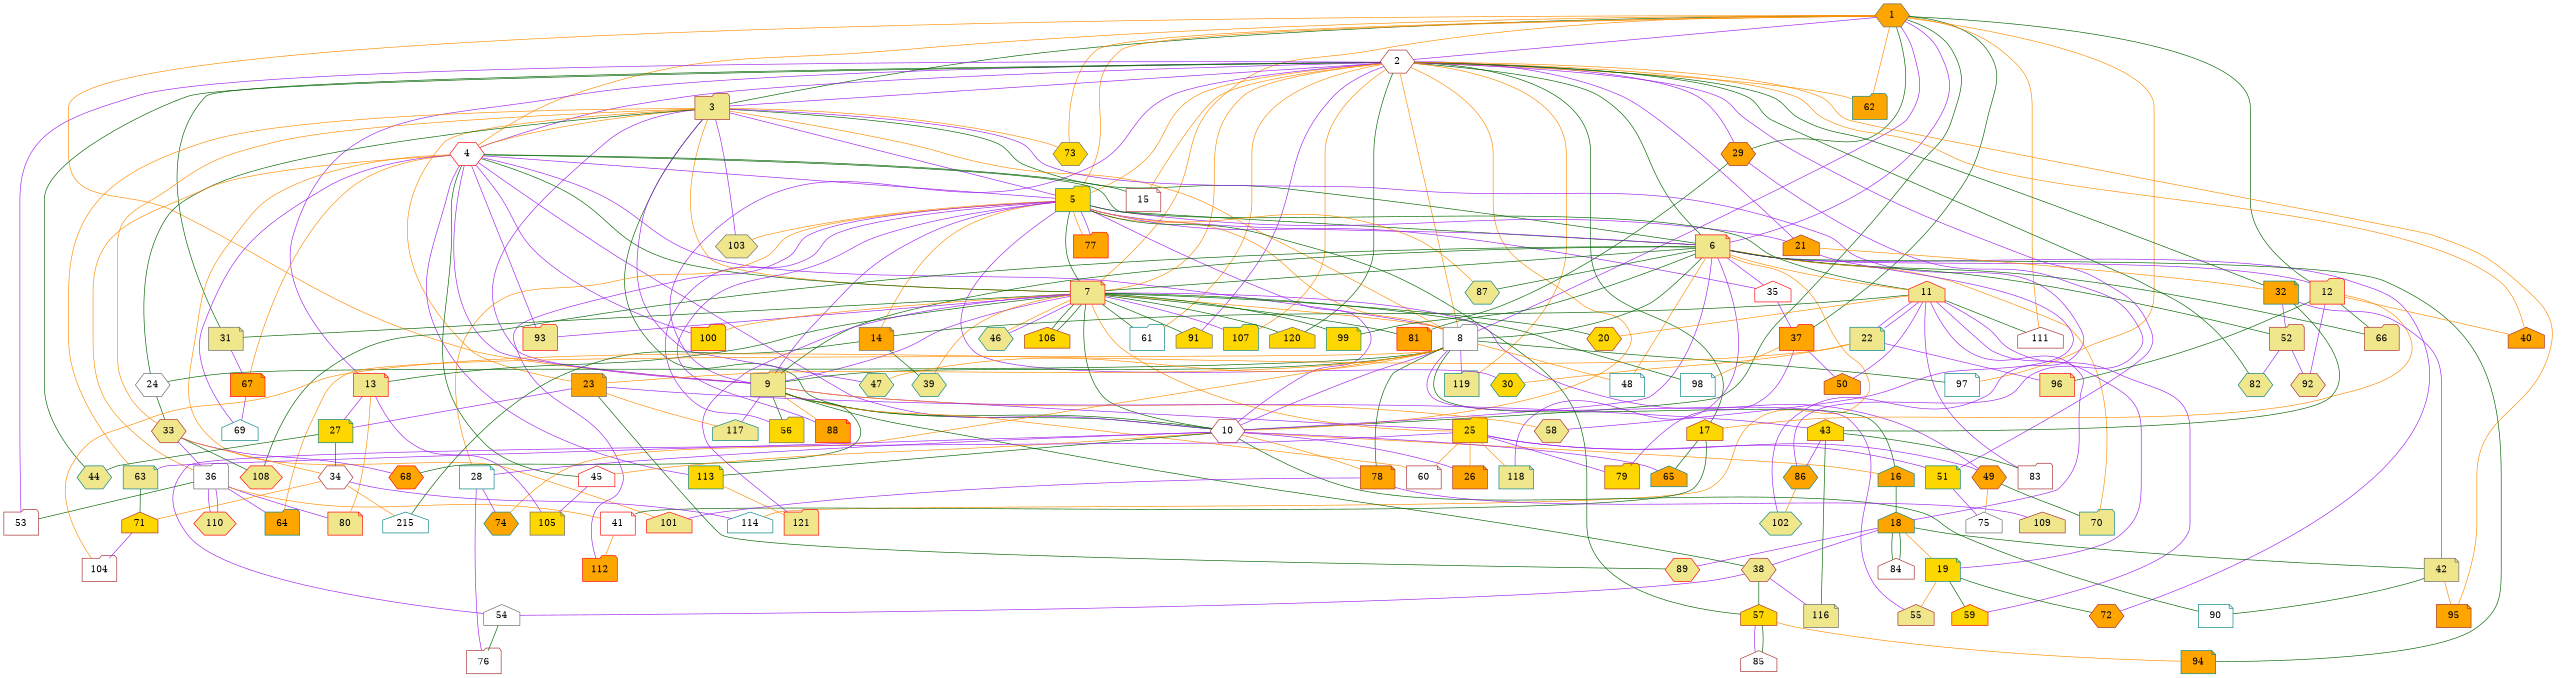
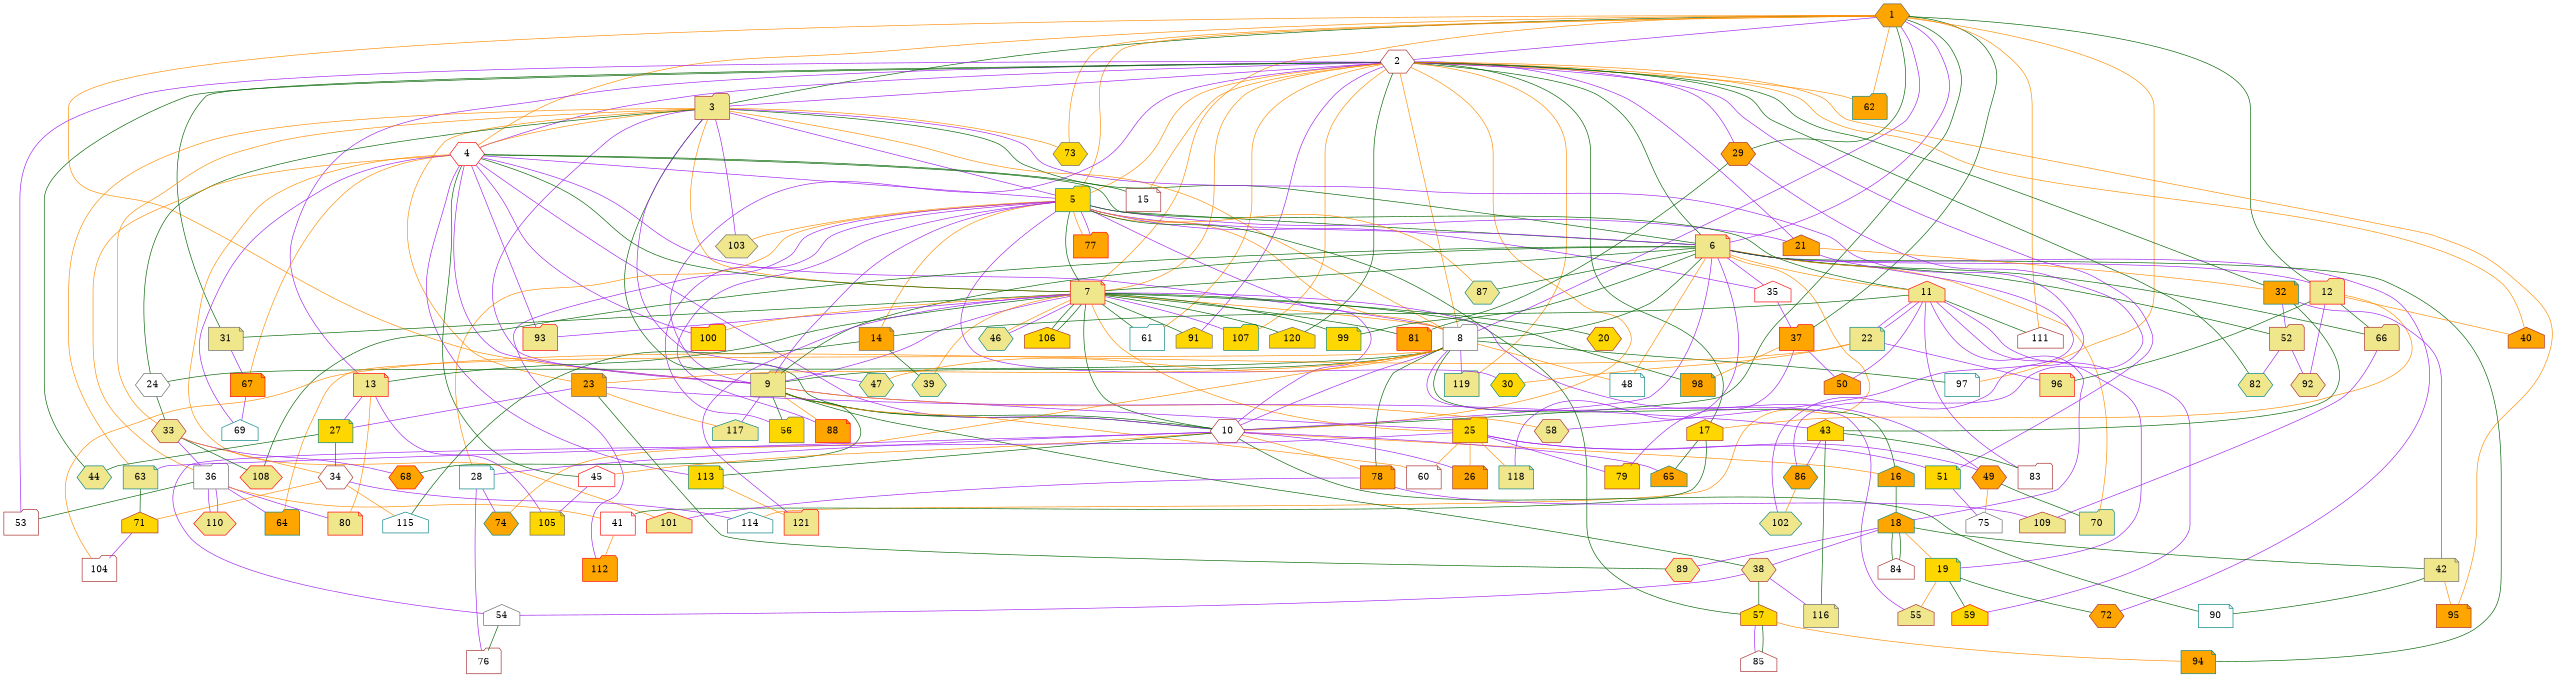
  graph {
    node [color=teal fillcolor=khaki shape=note style=filled]
    edge [color=purple]
    1 [color=gray40 fillcolor=orange shape=hexagon]
    2 [color=brown fillcolor=white shape=hexagon]
    3 [color=brown shape=folder]
    4 [color=red fillcolor=white shape=hexagon]
    5 [fillcolor=gold shape=folder]
    6 [color=red]
    7 [color=red]
    8 [color=gray40 fillcolor=white shape=folder]
    9 [color=gray40 shape=folder]
    10 [color=brown fillcolor=white shape=hexagon]
    12 [color=red shape=folder]
    29 [color=brown fillcolor=orange shape=hexagon]
    37 [color=red fillcolor=orange shape=folder]
    62 [fillcolor=orange shape=folder]
    73 [color=gray40 fillcolor=gold shape=hexagon]
    97 [fillcolor=white]
    111 [color=brown fillcolor=white shape=house]
    13 [color=red]
    15 [color=brown fillcolor=white]
    17 [color=brown fillcolor=gold shape=house]
    21 [color=brown fillcolor=orange shape=house]
    31 [color=gray40]
    32 [fillcolor=orange]
    40 [color=brown fillcolor=orange shape=house]
    44 [shape=hexagon]
    51 [fillcolor=gold]
    53 [color=brown fillcolor=white shape=folder]
    61 [fillcolor=white shape=folder]
    82 [shape=hexagon]
    91 [color=gray40 fillcolor=gold shape=house]
    95 [color=brown fillcolor=orange]
    107 [fillcolor=gold shape=folder]
    119 [shape=folder]
    120 [color=gray40 fillcolor=gold shape=house]
    23 [color=gray40 fillcolor=orange]
    24 [color=gray40 fillcolor=white shape=hexagon]
    33 [color=brown shape=hexagon]
    47 [shape=hexagon]
    63
    102 [shape=hexagon]
    103 [color=gray40 shape=hexagon]
    36 [color=gray40 fillcolor=white shape=folder]
    45 [color=red fillcolor=white shape=house]
    67 [color=red fillcolor=orange]
    69 [fillcolor=white shape=house]
    93 [color=red shape=folder]
    100 [color=red fillcolor=gold shape=folder]
    101 [color=red shape=house]
    113 [fillcolor=gold]
    11 [color=red shape=house]
    14 [color=gray40 fillcolor=orange]
    28 [fillcolor=white]
    30 [fillcolor=gold shape=hexagon]
    35 [color=red fillcolor=white shape=house]
    56 [color=gray40 fillcolor=gold shape=folder]
    57 [color=brown fillcolor=gold shape=house]
    77 [color=red fillcolor=orange shape=folder]
    87 [shape=hexagon]
    88 [color=red fillcolor=orange]
    112 [color=red fillcolor=orange shape=folder]
    48 [fillcolor=white]
    52 [color=brown shape=folder]
    66 [color=brown shape=folder]
    70 [shape=folder]
    72 [color=brown fillcolor=orange shape=hexagon]
    81 [color=red fillcolor=orange]
    94 [fillcolor=orange]
    108 [color=red shape=hexagon]
    114 [fillcolor=white shape=house]
    118
    20 [color=brown fillcolor=gold shape=hexagon]
    25 [color=brown fillcolor=gold shape=folder]
    39 [shape=hexagon]
    46 [shape=hexagon]
    49 [color=brown fillcolor=orange shape=hexagon]
-   98 [fillcolor=white]
+   98 [fillcolor=orange]
    99 [fillcolor=gold]
    106 [color=brown fillcolor=gold shape=house]
    121 [color=red shape=folder]
    16 [fillcolor=orange shape=house]
    55 [color=brown shape=house]
    64 [fillcolor=orange shape=folder]
    74 [fillcolor=orange shape=hexagon]
    78 [color=brown fillcolor=orange]
    38 [color=brown shape=hexagon]
    58 [color=brown shape=hexagon]
    60 [color=brown fillcolor=white]
    68 [color=red fillcolor=orange shape=hexagon]
    117 [shape=house]
    26 [color=brown fillcolor=orange]
    65 [fillcolor=orange shape=house]
    90 [fillcolor=white]
    92 [color=brown shape=hexagon]
    96 [color=red]
    86 [fillcolor=orange shape=hexagon]
    50 [color=brown fillcolor=orange shape=house]
    79 [color=brown fillcolor=gold shape=folder]
    27 [fillcolor=gold]
    80 [color=red]
    105 [color=gray40 fillcolor=gold]
    41 [color=red fillcolor=white]
    42 [color=gray40]
    43 [color=brown fillcolor=gold shape=house]
    75 [color=gray40 fillcolor=white shape=house]
    89 [color=red shape=hexagon]
    34 [color=brown fillcolor=white shape=hexagon]
    71 [color=brown fillcolor=gold shape=house]
    110 [color=red shape=hexagon]
    18 [fillcolor=orange shape=house]
    19 [fillcolor=gold]
    22
    59 [color=red fillcolor=gold shape=house]
    83 [color=brown fillcolor=white shape=folder]
-   115 [fillcolor=white shape=house label=215]
+   115 [fillcolor=white shape=house]
    76 [color=brown fillcolor=white shape=folder]
    85 [color=brown fillcolor=white shape=house]
    109 [color=brown shape=house]
    54 [color=gray40 fillcolor=white shape=house]
    116 [color=gray40]
    84 [color=brown fillcolor=white shape=house]
    104 [color=brown fillcolor=white shape=folder]
    1 -- 2
    1 -- 3 [color=darkgreen]
    1 -- 4 [color=darkorange]
    1 -- 5 [color=darkorange]
    1 -- 6
    1 -- 7 [color=darkorange]
    1 -- 8
    1 -- 9 [color=darkorange]
    1 -- 10 [color=darkgreen]
    1 -- 12 [color=darkgreen]
    1 -- 29 [color=darkgreen]
    1 -- 37 [color=darkgreen]
    1 -- 62 [color=darkorange]
    1 -- 73 [color=darkorange]
    1 -- 97 [color=darkorange]
    1 -- 111 [color=darkorange]
    2 -- 3
    2 -- 4
    2 -- 5 [color=darkorange]
    2 -- 6 [color=darkgreen]
    2 -- 7 [color=darkorange]
    2 -- 8 [color=darkorange]
    2 -- 9
    2 -- 10 [color=darkorange]
    2 -- 29
    2 -- 62 [color=darkorange]
    2 -- 13
    2 -- 15 [color=darkorange]
    2 -- 17 [color=darkgreen]
    2 -- 21
    2 -- 31 [color=darkgreen]
    2 -- 32 [color=darkgreen]
    2 -- 40 [color=darkorange]
    2 -- 44 [color=darkgreen]
    2 -- 51
    2 -- 53
    2 -- 61 [color=darkorange]
    2 -- 82 [color=darkgreen]
    2 -- 91
    2 -- 95 [color=darkorange]
    2 -- 107 [color=darkorange]
    2 -- 119 [color=darkorange]
    2 -- 120 [color=darkgreen]
    3 -- 4 [color=darkorange]
    3 -- 5
    3 -- 6 [color=darkgreen]
    3 -- 7 [color=darkorange]
    3 -- 8 [color=darkorange]
    3 -- 9
    3 -- 10 [color=darkgreen]
    3 -- 73 [color=darkorange]
    3 -- 23 [color=darkorange]
    3 -- 24 [color=darkgreen]
    3 -- 33 [color=darkorange]
    3 -- 47
    3 -- 63 [color=darkorange]
    3 -- 102
    3 -- 103
    4 -- 5
    4 -- 6 [color=darkgreen]
    4 -- 7 [color=darkgreen]
    4 -- 8
    4 -- 9
    4 -- 10
    4 -- 15 [color=darkgreen]
    4 -- 36 [color=darkorange]
    4 -- 45 [color=darkgreen]
    4 -- 67 [color=darkorange]
    4 -- 69
    4 -- 93
    4 -- 100
    4 -- 101 [color=darkorange]
    4 -- 113
    5 -- 6
    5 -- 7 [color=darkgreen]
    5 -- 8 [color=darkorange]
    5 -- 9
    5 -- 10
    5 -- 21
    5 -- 103 [color=darkorange]
    5 -- 11 [color=darkgreen]
    5 -- 14 [color=darkorange]
    5 -- 28 [color=darkorange]
    5 -- 30
    5 -- 35
    5 -- 56
    5 -- 57 [color=darkgreen]
    5 -- 77 [color=darkorange]
    5 -- 77
    5 -- 87 [color=darkorange]
    5 -- 88
    5 -- 112
    6 -- 7 [color=darkgreen]
    6 -- 8 [color=darkgreen]
    6 -- 9 [color=darkgreen]
    6 -- 10
    6 -- 12
    6 -- 11 [color=darkorange]
    6 -- 35
    6 -- 87 [color=darkgreen]
    6 -- 48 [color=darkorange]
    6 -- 52 [color=darkgreen]
    6 -- 66 [color=darkgreen]
    6 -- 70 [color=darkorange]
    6 -- 72
    6 -- 81 [color=darkgreen]
    6 -- 94 [color=darkgreen]
    6 -- 108 [color=darkgreen]
    6 -- 114 [color=darkorange]
    6 -- 118
    7 -- 8 [color=darkorange]
    7 -- 9
    7 -- 10 [color=darkgreen]
    7 -- 13 [color=darkgreen]
    7 -- 31 [color=darkgreen]
    7 -- 61 [color=darkgreen]
    7 -- 91 [color=darkgreen]
    7 -- 107
    7 -- 120 [color=darkgreen]
    7 -- 93
    7 -- 100 [color=darkorange]
    7 -- 81 [color=darkgreen]
    7 -- 20 [color=darkgreen]
    7 -- 25 [color=darkorange]
    7 -- 39 [color=darkorange]
    7 -- 46 [color=darkorange]
    7 -- 46
    7 -- 49
    7 -- 98 [color=darkgreen]
    7 -- 99 [color=darkgreen]
    7 -- 106 [color=darkgreen]
    7 -- 106 [color=darkgreen]
    7 -- 121
    8 -- 9 [color=darkgreen]
    8 -- 10
    8 -- 97 [color=darkgreen]
    8 -- 119
    8 -- 23 [color=darkorange]
    8 -- 24 [color=darkgreen]
    8 -- 47 [color=darkorange]
    8 -- 48 [color=darkorange]
    8 -- 16 [color=darkgreen]
    8 -- 55
    8 -- 64 [color=darkorange]
    8 -- 74 [color=darkorange]
    8 -- 78 [color=darkgreen]
    9 -- 10 [color=darkgreen]
    9 -- 56 [color=darkgreen]
    9 -- 88 [color=darkorange]
    9 -- 25
    9 -- 38 [color=darkgreen]
    9 -- 58 [color=darkorange]
    9 -- 60 [color=darkorange]
    9 -- 68 [color=darkgreen]
    9 -- 117
    10 -- 63
    10 -- 45 [color=darkorange]
    10 -- 113 [color=darkgreen]
    10 -- 28
    10 -- 16 [color=darkorange]
    10 -- 78 [color=darkorange]
    10 -- 26
    10 -- 65
    10 -- 90 [color=darkgreen]
    12 -- 17 [color=darkorange]
    12 -- 40 [color=darkorange]
    12 -- 66 [color=darkgreen]
    12 -- 92
    12 -- 96 [color=darkgreen]
    29 -- 99 [color=darkgreen]
    29 -- 86
    37 -- 98 [color=darkorange]
    37 -- 50
    37 -- 79
    13 -- 27
    13 -- 80 [color=darkorange]
    13 -- 105
    17 -- 65 [color=darkgreen]
    17 -- 41 [color=darkgreen]
    21 -- 32 [color=darkorange]
    21 -- 58
    31 -- 67
    32 -- 52
    32 -- 42
    32 -- 43 [color=darkgreen]
    51 -- 75
    23 -- 117 [color=darkorange]
    23 -- 27
    23 -- 43
    23 -- 89 [color=darkgreen]
    24 -- 33 [color=darkgreen]
    33 -- 36
    33 -- 108 [color=darkgreen]
    33 -- 68
    33 -- 34 [color=darkorange]
    63 -- 71 [color=darkgreen]
    36 -- 53 [color=darkgreen]
    36 -- 64
    36 -- 80
    36 -- 41 [color=darkorange]
    36 -- 110
    36 -- 110
    45 -- 105
    67 -- 69
    113 -- 121 [color=darkorange]
    11 -- 111 [color=darkgreen]
    11 -- 14 [color=darkgreen]
-   11 -- 20 [color=darkorange]
    11 -- 50
    11 -- 18
    11 -- 19
    11 -- 22
    11 -- 22
    11 -- 59
    11 -- 83
    14 -- 39 [color=darkgreen]
    14 -- 115 [color=darkgreen]
    28 -- 74
    28 -- 76
    35 -- 37
    57 -- 94 [color=darkorange]
    57 -- 85
    57 -- 85 [color=darkgreen]
    52 -- 82
    52 -- 92
+   66 -- 109
    25 -- 51
    25 -- 118 [color=darkorange]
    25 -- 49
    25 -- 60 [color=darkorange]
    25 -- 26 [color=darkorange]
    25 -- 79
    25 -- 54
    49 -- 70 [color=darkgreen]
    49 -- 75 [color=darkorange]
    16 -- 18 [color=darkgreen]
    78 -- 101
    78 -- 109
    38 -- 57 [color=darkgreen]
    38 -- 54
    38 -- 116
    86 -- 102 [color=darkorange]
    27 -- 44 [color=darkgreen]
    27 -- 34 [color=darkgreen]
    41 -- 112 [color=darkorange]
    42 -- 95 [color=darkorange]
    42 -- 90 [color=darkgreen]
    43 -- 86
    43 -- 83 [color=darkgreen]
    43 -- 116 [color=darkgreen]
    34 -- 114
    34 -- 71 [color=darkorange]
    34 -- 115 [color=darkorange]
    71 -- 104
    18 -- 38
    18 -- 42 [color=darkgreen]
    18 -- 89
    18 -- 19 [color=darkorange]
    18 -- 84 [color=darkgreen]
    18 -- 84 [color=darkgreen]
    19 -- 72 [color=darkgreen]
    19 -- 55 [color=darkorange]
    19 -- 59 [color=darkgreen]
    22 -- 30 [color=darkorange]
    22 -- 96
    22 -- 104 [color=darkorange]
    54 -- 76 [color=darkgreen]
  }
